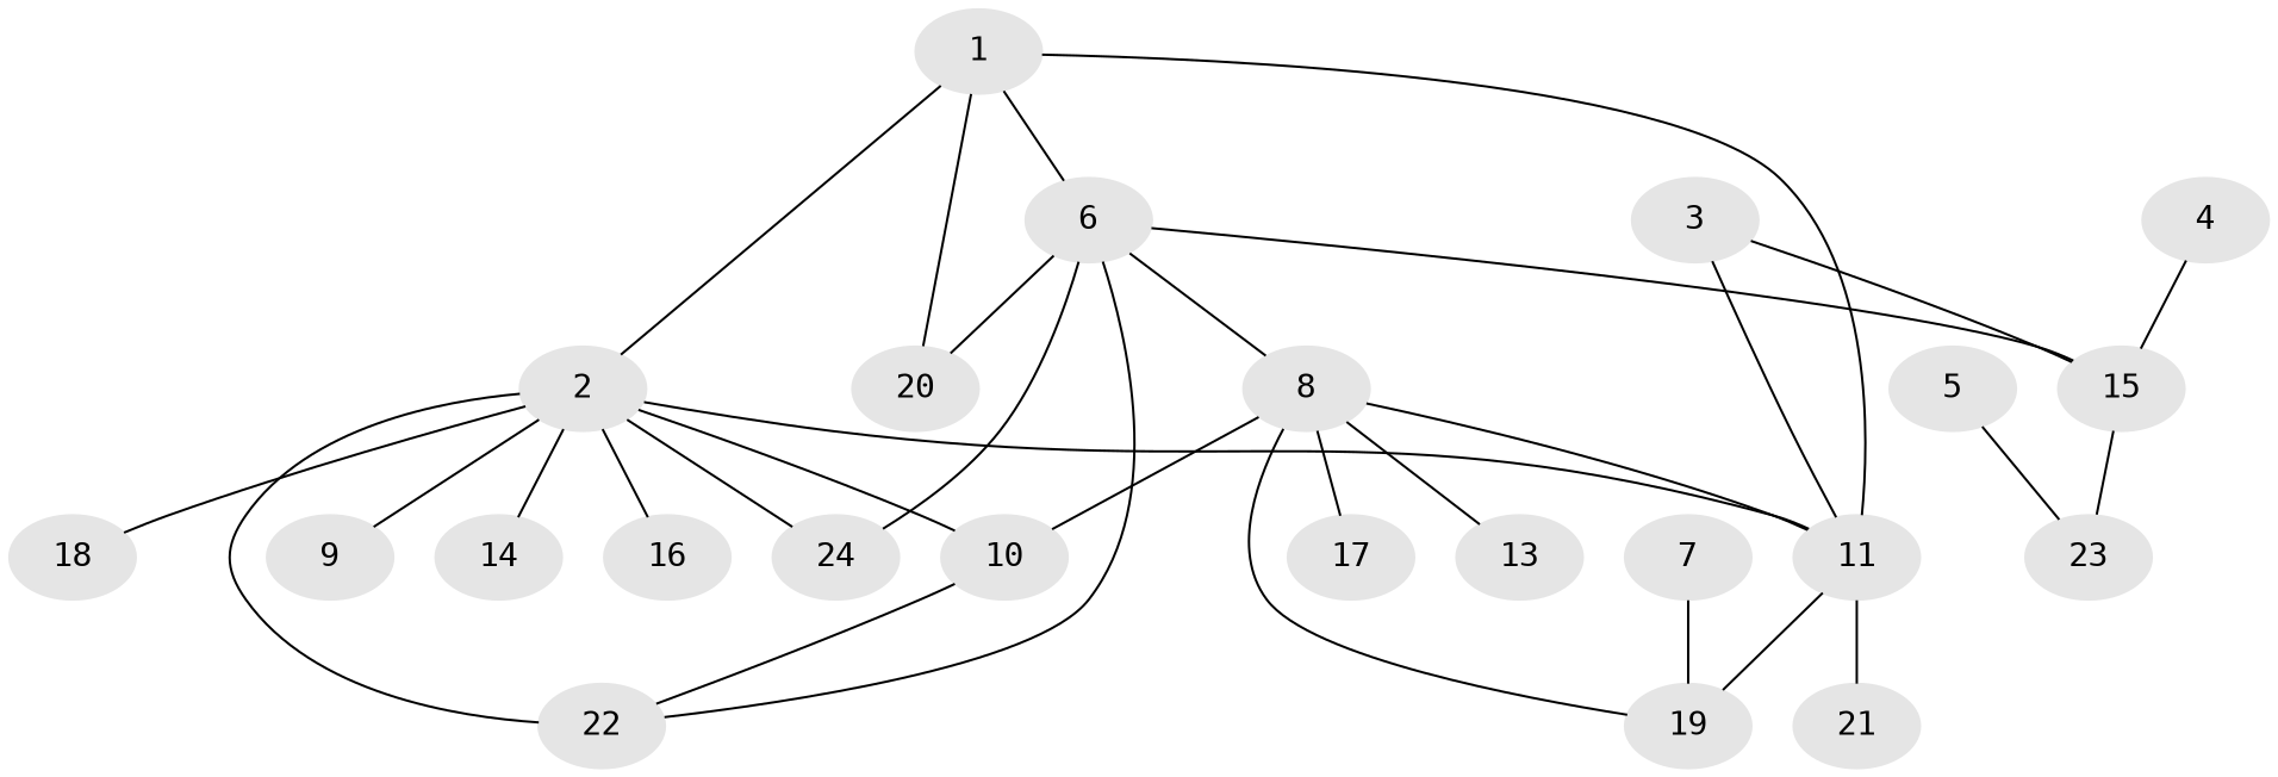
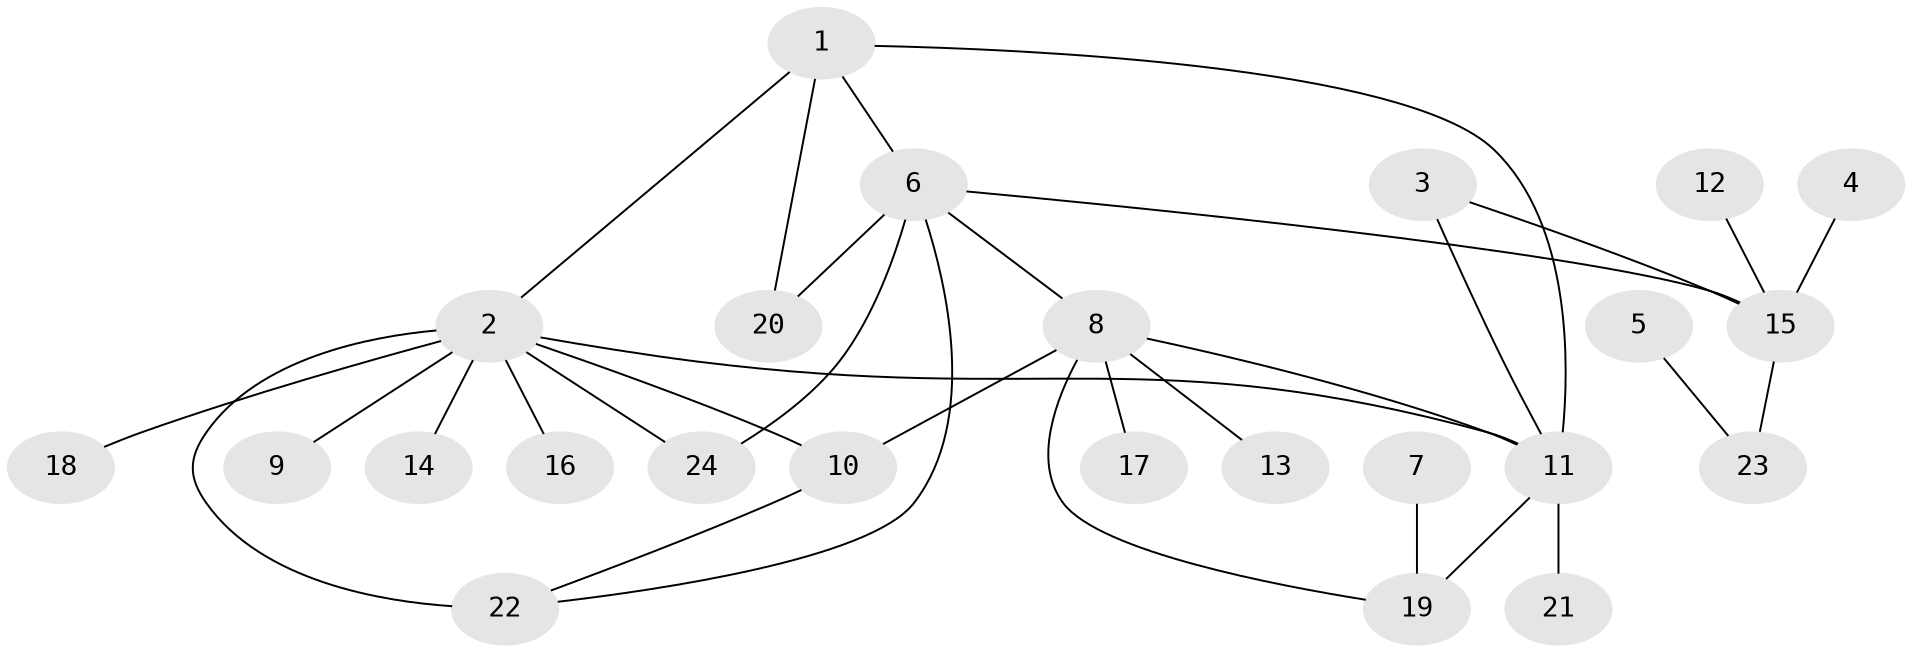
  graph {
    fontname="DejaVu Sans Mono"
    node [color=gray90 fontname="DejaVu Sans Mono" style=filled]
    edge [fontname="DejaVu Sans Mono" weight=1.0]
    1
    2
    6
    11
    20
    9
    10
    14
    16
    18
    22
    24
    8
    15
    19
    13
    17
    21
+   12
    3
    23
    4
    5
    7
    1 -- 2
    1 -- 6
    1 -- 11
    1 -- 20
    2 -- 11
    2 -- 9
    2 -- 10
    2 -- 14
    2 -- 16
    2 -- 18
    2 -- 22 [weight=2.0]
    2 -- 24
    6 -- 20
    6 -- 22
    6 -- 24
    6 -- 8
    6 -- 15
    11 -- 19
    11 -- 21
    10 -- 22
    8 -- 11
    8 -- 10
    8 -- 19
    8 -- 13
    8 -- 17
    15 -- 23
+   12 -- 15
    3 -- 11
    3 -- 15
    4 -- 15
    5 -- 23
    7 -- 19
  }
